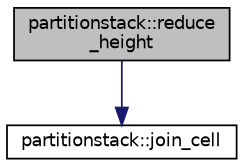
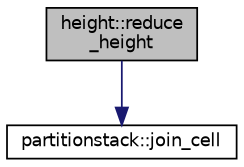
  digraph {
    rankdir=TB
    node [color=black fontname=Helvetica fontsize=10 shape=record style=filled]
-   n1 [fillcolor=grey75 fontcolor=black height=0.2 label="partitionstack::reduce\l_height" width=0.4]
+   n1 [fillcolor=grey75 fontcolor=black height=0.2 label="height::reduce\l_height" width=0.4]
    n2 [fillcolor=white height=0.2 label="partitionstack::join_cell" width=0.4]
    n1 -> n2 [color=midnightblue fontname=Helvetica fontsize=10 labelfontname=Helvetica labelfontsize=10 style=solid]
  }
